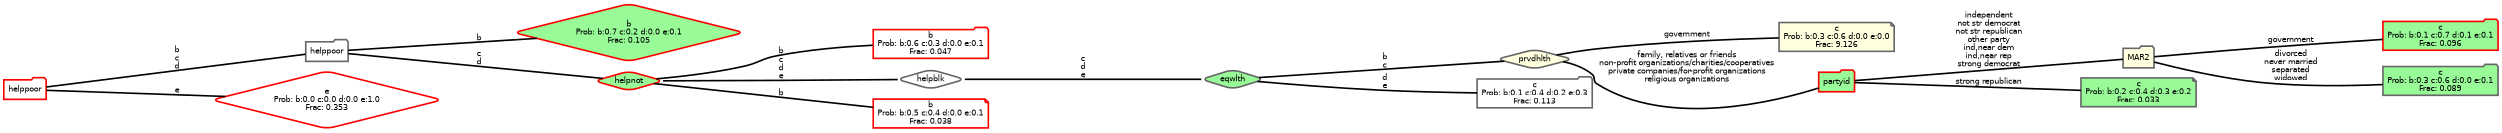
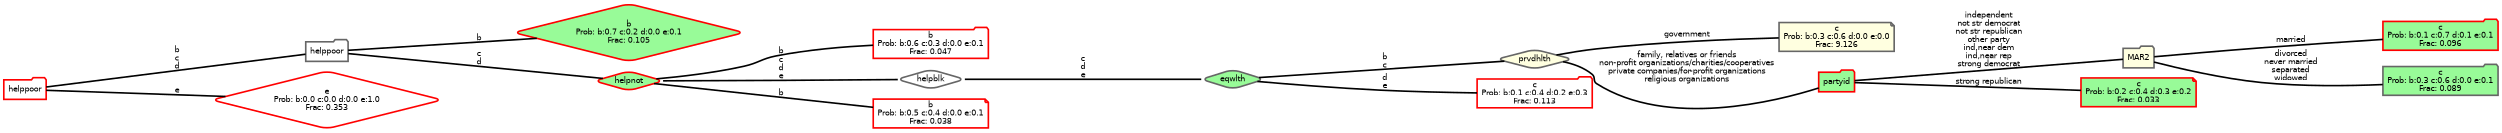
  graph {
    rankdir=LR
    ranksep="0 equally"
    splines=straight
    node [color=red fillcolor=palegreen fontcolor=black fontname=helvetica penwidth=3 shape=folder style="filled, rounded"]
    edge [color=black fontname=helvetica penwidth=3]
    n1 [label="b\nProb: b:0.7 c:0.2 d:0.0 e:0.1\nFrac: 0.105" shape=diamond]
    n2 [color=gray40 fillcolor=white label=helppoor]
    n3 [label=helpnot shape=diamond]
    n4 [fillcolor=white label="b\nProb: b:0.6 c:0.3 d:0.0 e:0.1\nFrac: 0.047"]
    n5 [color=gray40 fillcolor=white label=helpblk shape=diamond]
    n6 [fillcolor=white label="b\nProb: b:0.5 c:0.4 d:0.0 e:0.1\nFrac: 0.038" shape=note]
    n7 [color=gray40 label=eqwlth shape=diamond]
    n8 [color=gray40 fillcolor=lightyellow label=prvdhlth shape=diamond]
-   n9 [color=gray40 fillcolor=white label="c\nProb: b:0.1 c:0.4 d:0.2 e:0.3\nFrac: 0.113"]
+   n9 [fillcolor=white label="c\nProb: b:0.1 c:0.4 d:0.2 e:0.3\nFrac: 0.113"]
    n10 [color=gray40 fillcolor=lightyellow label="c\nProb: b:0.3 c:0.6 d:0.0 e:0.0\nFrac: 9.126" shape=note]
    n11 [label=partyid]
    n12 [color=gray40 fillcolor=lightyellow label=MAR2]
-   n13 [color=gray40 label="c\nProb: b:0.2 c:0.4 d:0.3 e:0.2\nFrac: 0.033" shape=note]
+   n13 [label="c\nProb: b:0.2 c:0.4 d:0.3 e:0.2\nFrac: 0.033" shape=note]
    n14 [label="c\nProb: b:0.1 c:0.7 d:0.1 e:0.1\nFrac: 0.096"]
    n15 [color=gray40 label="c\nProb: b:0.3 c:0.6 d:0.0 e:0.1\nFrac: 0.089"]
    n16 [fillcolor=white label=helppoor]
    n17 [fillcolor=white label="e\nProb: b:0.0 c:0.0 d:0.0 e:1.0\nFrac: 0.353" shape=diamond]
    subgraph sub_1 {
      rank=same
    }
    n2 -- n1 [label=" b"]
    n2 -- n3 [label=" c\n d"]
    n3 -- n4 [label=" b"]
    n3 -- n5 [label=" c\n d\n e"]
    n3 -- n6 [label=" b"]
    n5 -- n7 [label=" c\n d\n e"]
    n7 -- n8 [label=" b\n c"]
    n7 -- n9 [label=" d\n e"]
    n8 -- n10 [label=" government"]
    n8 -- n11 [label=" family, relatives or friends\n non-profit organizations/charities/cooperatives\n private companies/for-profit organizations\n religious organizations"]
    n11 -- n12 [label=" independent\n not str democrat\n not str republican\n other party\n ind,near dem\n ind,near rep\n strong democrat"]
    n11 -- n13 [label=" strong republican"]
-   n12 -- n14 [label=" government"]
+   n12 -- n14 [label=" married"]
    n12 -- n15 [label=" divorced\n never married\n separated\n widowed"]
    n16 -- n2 [label=" b\n c\n d"]
    n16 -- n17 [label=" e"]
  }
